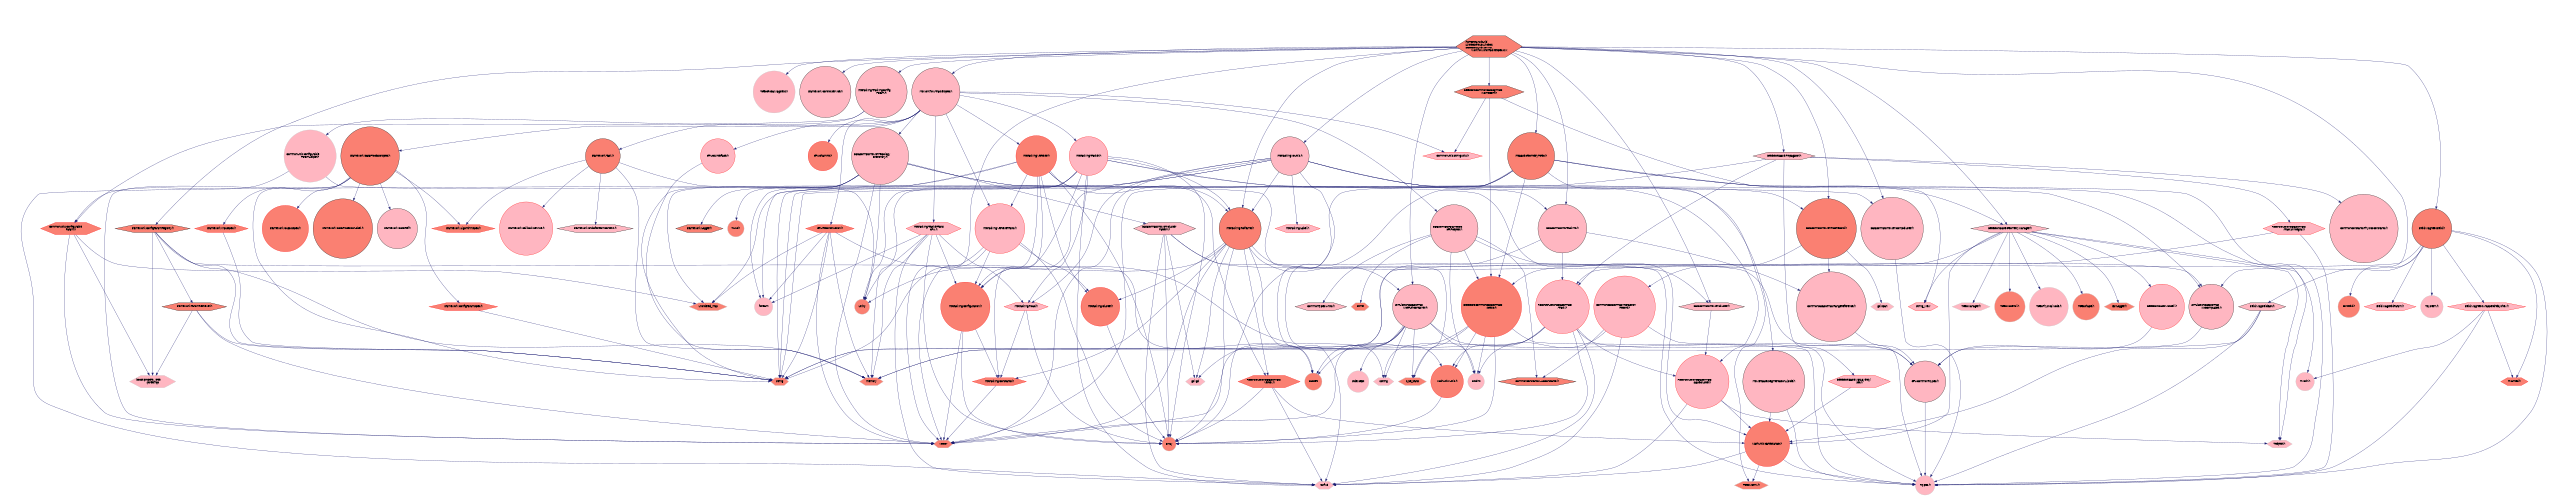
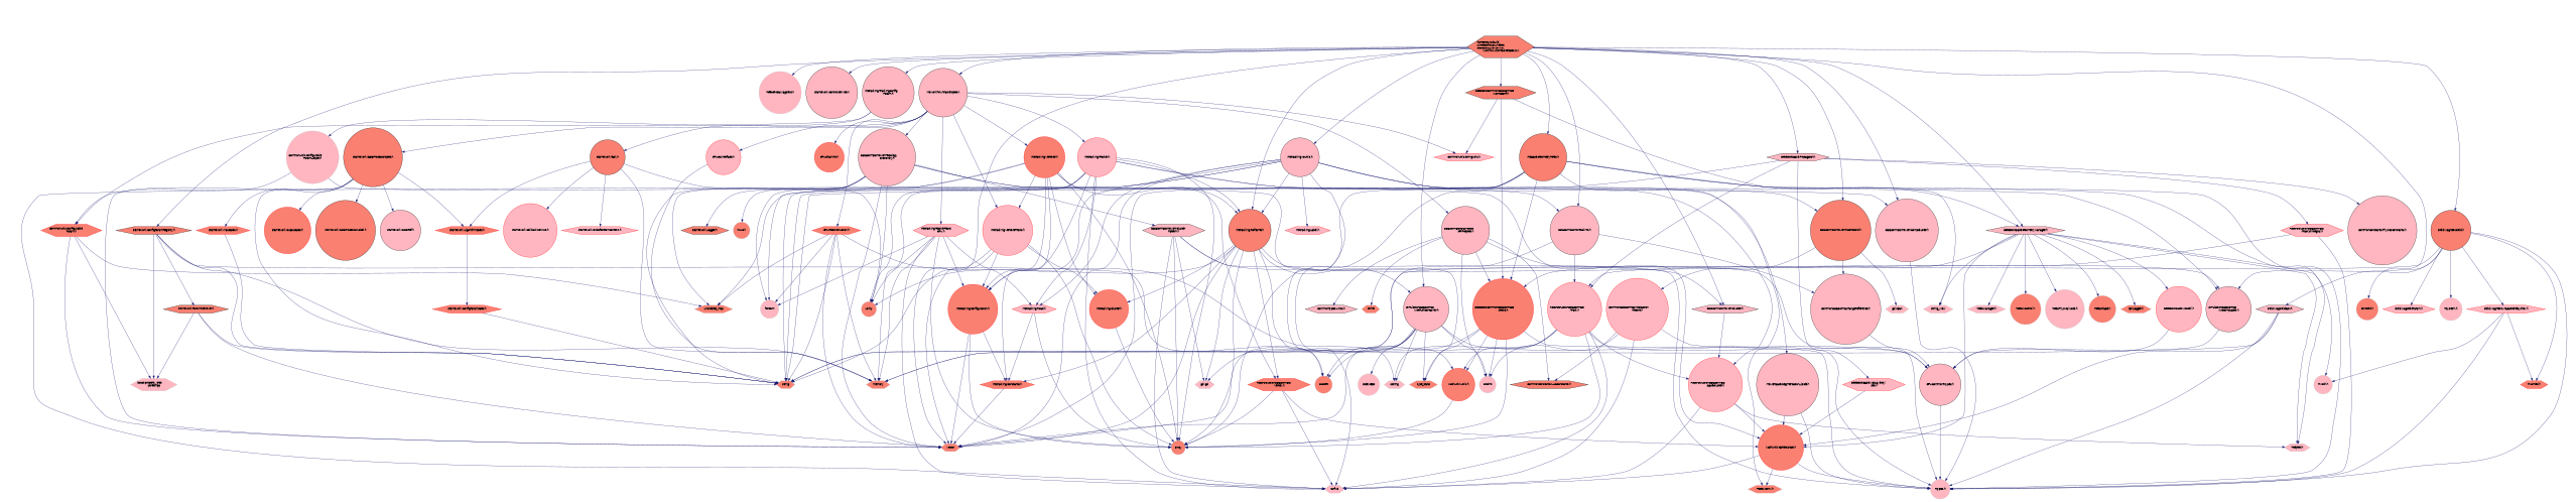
  digraph {
    node [color=black fillcolor=lightpink fontname=Helvetica fontsize=10 shape=circle style=filled]
    edge [color=midnightblue fontname=Helvetica fontsize=10 labelfontname=Helvetica labelfontsize=10 style=solid]
    n1 [fillcolor=salmon fontcolor=black height=0.2 label="/home/travis/build\l/AliceO2Group/AliceO2\l/Detectors/ITSMFT/ITS\l/workflow/src/TrackerSpec.cxx" shape=hexagon width=0.4]
    n2 [color=grey75 fillcolor=salmon height=0.2 label=vector shape=hexagon width=0.4]
    n3 [color=grey75 height=0.2 label="TGeoGlobalMagField.h" width=0.4]
    n4 [height=0.2 label="Framework/ControlService.h" width=0.4]
    n5 [fillcolor=salmon height=0.2 label="Framework/ConfigParamRegistry.h" shape=hexagon width=0.4]
    n6 [height=0.2 label="ITSWorkflow/TrackerSpec.h" width=0.4]
    n7 [height=0.2 label="DataFormatsITSMFT/Cluster.h" shape=hexagon width=0.4]
    n8 [height=0.2 label="DataFormatsITSMFT/CompCluster.h" width=0.4]
    n9 [fillcolor=salmon height=0.2 label="ITStracking/ROframe.h" width=0.4]
    n10 [height=0.2 label="SimulationDataFormat\l/MCCompLabel.h" width=0.4]
    n11 [height=0.2 label="SimulationDataFormat\l/MCTruthContainer.h" width=0.4]
    n12 [height=0.2 label="DataFormatsITS/TrackITS.h" width=0.4]
    n13 [fillcolor=salmon height=0.2 label="DataFormatsITSMFT/ROFRecord.h" width=0.4]
    n14 [height=0.2 label="ITStracking/IOUtils.h" width=0.4]
    n15 [height=0.2 label="ITStracking/TrackingConfig\lParam.h" width=0.4]
    n16 [fillcolor=salmon height=0.2 label="Field/MagneticField.h" width=0.4]
    n17 [height=0.2 label="DetectorsBase/GeometryManager.h" shape=hexagon width=0.4]
    n18 [height=0.2 label="DetectorsBase/Propagator.h" shape=hexagon width=0.4]
    n19 [fillcolor=salmon height=0.2 label="ITSBase/GeometryTGeo.h" width=0.4]
    n20 [fillcolor=salmon height=0.2 label="DetectorsCommonDataFormats\l/NameConf.h" shape=hexagon width=0.4]
    n21 [fillcolor=salmon height=0.2 label="Framework/ParamRetriever.h" shape=hexagon width=0.4]
    n22 [color=grey75 height=0.2 label="boost/property_tree\l/ptree.hpp" shape=hexagon width=0.4]
    n23 [color=grey75 fillcolor=salmon height=0.2 label=string shape=hexagon width=0.4]
    n24 [color=grey75 fillcolor=salmon height=0.2 label=memory shape=hexagon width=0.4]
    n25 [color=grey75 fillcolor=salmon height=0.2 label=cassert width=0.4]
    n26 [height=0.2 label="DataFormatsParameters\l/GRPObject.h" width=0.4]
    n27 [height=0.2 label="DataFormatsITSMFT/Topology\lDictionary.h" width=0.4]
    n28 [fillcolor=salmon height=0.2 label="Framework/DataProcessorSpec.h" width=0.4]
    n29 [fillcolor=salmon height=0.2 label="Framework/Task.h" width=0.4]
    n30 [color=red height=0.2 label="ITStracking/Tracker.h" width=0.4]
    n31 [color=red height=0.2 label="ITStracking/TrackerTraits\lCPU.h" shape=hexagon width=0.4]
    n32 [color=red fillcolor=salmon height=0.2 label="ITStracking/Vertexer.h" width=0.4]
    n33 [color=red height=0.2 label="ITStracking/VertexerTraits.h" width=0.4]
    n34 [color=red height=0.2 label="GPUO2Interface.h" width=0.4]
    n35 [color=red fillcolor=salmon height=0.2 label="GPUReconstruction.h" shape=hexagon width=0.4]
    n36 [color=red fillcolor=salmon height=0.2 label="GPUChainITS.h" width=0.4]
    n37 [color=red height=0.2 label="CommonUtils/StringUtils.h" shape=hexagon width=0.4]
    n38 [color=red height=0.2 label="ReconstructionDataFormats\l/BaseCluster.h" width=0.4]
    n39 [color=grey75 height=0.2 label="Rtypes.h" width=0.4]
    n40 [color=grey75 fillcolor=salmon height=0.2 label=array width=0.4]
    n41 [color=grey75 height=0.2 label="gsl/gsl" shape=hexagon width=0.4]
    n42 [color=grey75 fillcolor=salmon height=0.2 label=utility width=0.4]
    n43 [color=red fillcolor=salmon height=0.2 label="ITStracking/Constants.h" shape=hexagon width=0.4]
    n44 [color=red fillcolor=salmon height=0.2 label="ITStracking/Cluster.h" width=0.4]
    n45 [color=red fillcolor=salmon height=0.2 label="ReconstructionDataFormats\l/Vertex.h" shape=hexagon width=0.4]
    n46 [height=0.2 label="GPUCommonRtypes.h" width=0.4]
    n47 [color=grey75 height=0.2 label=cstdint width=0.4]
    n48 [color=grey75 fillcolor=salmon height=0.2 label=type_traits shape=hexagon width=0.4]
    n49 [color=grey75 height=0.2 label=stdexcept width=0.4]
    n50 [color=grey75 height=0.2 label=cstring shape=hexagon width=0.4]
    n51 [color=red height=0.2 label="ReconstructionDataFormats\l/Track.h" width=0.4]
    n52 [height=0.2 label="CommonDataFormat/RangeReference.h" width=0.4]
    n53 [color=red height=0.2 label="CommonDataFormat/Interaction\lRecord.h" width=0.4]
    n54 [color=grey75 height=0.2 label="gsl/span" shape=hexagon width=0.4]
    n55 [color=grey75 fillcolor=salmon height=0.2 label=unordered_map shape=hexagon width=0.4]
    n56 [color=grey75 height=0.2 label=iosfwd shape=hexagon width=0.4]
    n57 [color=red fillcolor=salmon height=0.2 label="ITStracking/Configuration.h" width=0.4]
    n58 [color=red height=0.2 label="ITStracking/Road.h" shape=hexagon width=0.4]
    n59 [color=red height=0.2 label="ITStracking/Label.h" shape=hexagon width=0.4]
    n60 [height=0.2 label="ITSMFTBase/SegmentationAlpide.h" width=0.4]
    n61 [color=red fillcolor=salmon height=0.2 label="CommonUtils/Configurable\lParam.h" shape=hexagon width=0.4]
    n62 [color=grey75 height=0.2 label="CommonUtils/Configurable\lParamHelper.h" width=0.4]
    n63 [color=grey75 fillcolor=salmon height=0.2 label="FairField.h" width=0.4]
    n64 [color=red height=0.2 label="Field/MagFieldParam.h" shape=hexagon width=0.4]
    n65 [color=red height=0.2 label="Field/MagneticWrapperChebyshev.h" shape=hexagon width=0.4]
    n66 [color=red fillcolor=salmon height=0.2 label="TNamed.h" shape=hexagon width=0.4]
    n67 [height=0.2 label="Field/MagFieldFast.h" shape=hexagon width=0.4]
    n68 [color=grey75 height=0.2 label="TSystem.h" width=0.4]
    n69 [color=red fillcolor=salmon height=0.2 label="DetectorsCommonDataFormats\l/DetID.h" width=0.4]
    n70 [color=red fillcolor=salmon height=0.2 label="MathUtils/Cartesian3D.h" width=0.4]
    n71 [color=grey75 height=0.2 label="TObject.h" shape=hexagon width=0.4]
    n72 [color=grey75 height=0.2 label="TMath.h" width=0.4]
    n73 [color=grey75 height=0.2 label="TGeoManager.h" shape=hexagon width=0.4]
    n74 [color=grey75 fillcolor=salmon height=0.2 label="TGeoMaterial.h" width=0.4]
    n75 [color=grey75 height=0.2 label="TGeoPhysicalNode.h" width=0.4]
    n76 [color=grey75 fillcolor=salmon height=0.2 label="TGeoShape.h" width=0.4]
-   n77 [color=red height=0.2 label=string_view shape=hexagon width=0.4]
+   n77 [color=grey75 height=0.2 label=string_view shape=hexagon width=0.4]
    n78 [color=grey75 fillcolor=salmon height=0.2 label="FairLogger.h" shape=hexagon width=0.4]
    n79 [color=red height=0.2 label="DetectorsBase/MatCell.h" width=0.4]
    n80 [height=0.2 label="CommonConstants/PhysicsConstants.h" width=0.4]
    n81 [color=red height=0.2 label="ReconstructionDataFormats\l/TrackLTIntegral.h" shape=hexagon width=0.4]
    n82 [color=red height=0.2 label="DetectorsBase/MatLayerCyl\lSet.h" shape=hexagon width=0.4]
    n83 [color=red fillcolor=salmon height=0.2 label="MathUtils/Utils.h" width=0.4]
    n84 [color=grey75 fillcolor=salmon height=0.2 label="TGeoMatrix.h" shape=hexagon width=0.4]
    n85 [color=grey75 fillcolor=salmon height=0.2 label=ctime shape=hexagon width=0.4]
    n86 [fillcolor=salmon height=0.2 label="CommonConstants/LHCConstants.h" shape=hexagon width=0.4]
    n87 [height=0.2 label="CommonTypes/Units.h" shape=hexagon width=0.4]
    n88 [height=0.2 label="DataFormatsITSMFT/Cluster\lPattern.h" shape=hexagon width=0.4]
    n89 [fillcolor=salmon height=0.2 label="Framework/Logger.h" shape=hexagon width=0.4]
    n90 [color=grey75 fillcolor=salmon height=0.2 label="TH1F.h" width=0.4]
    n91 [color=red fillcolor=salmon height=0.2 label="Framework/AlgorithmSpec.h" shape=hexagon width=0.4]
    n92 [color=red fillcolor=salmon height=0.2 label="Framework/ConfigParamSpec.h" shape=hexagon width=0.4]
    n93 [fillcolor=salmon height=0.2 label="Framework/DataProcessorLabel.h" width=0.4]
    n94 [height=0.2 label="Framework/DataRef.h" width=0.4]
    n95 [color=red fillcolor=salmon height=0.2 label="Framework/InputSpec.h" shape=hexagon width=0.4]
    n96 [color=red fillcolor=salmon height=0.2 label="Framework/OutputSpec.h" width=0.4]
    n97 [color=red height=0.2 label="Framework/CallbackService.h" width=0.4]
-   n98 [height=0.2 label="Framework/EndOfStreamContext.h" shape=hexagon width=0.4]
+   n98 [color=red height=0.2 label="Framework/EndOfStreamContext.h" shape=hexagon width=0.4]
    n99 [color=grey75 height=0.2 label=fstream width=0.4]
    n1 -> n2
    n1 -> n3
    n1 -> n4
    n1 -> n5
    n1 -> n6
    n1 -> n7
    n1 -> n8
    n1 -> n9
    n1 -> n10
    n1 -> n11
    n1 -> n12
    n1 -> n13
    n1 -> n14
    n1 -> n15
    n1 -> n16
    n1 -> n17
    n1 -> n18
    n1 -> n19
    n1 -> n20
    n5 -> n21
    n5 -> n22
    n5 -> n23
    n5 -> n24
    n5 -> n25
    n6 -> n26
    n6 -> n27
    n6 -> n28
    n6 -> n29
    n6 -> n30
    n6 -> n31
    n6 -> n32
    n6 -> n33
    n6 -> n34
    n6 -> n35
    n6 -> n36
    n6 -> n37
    n7 -> n38
    n8 -> n39
    n9 -> n2
    n9 -> n10
    n9 -> n11
    n9 -> n25
    n9 -> n40
    n9 -> n41
    n9 -> n42
    n9 -> n43
    n9 -> n44
    n9 -> n45
    n10 -> n46
    n11 -> n2
    n11 -> n24
    n11 -> n25
    n11 -> n41
    n11 -> n46
    n11 -> n47
    n11 -> n48
    n11 -> n49
    n11 -> n50
    n12 -> n2
    n12 -> n51
    n12 -> n52
    n13 -> n52
    n13 -> n53
    n13 -> n54
    n14 -> n2
    n14 -> n9
    n14 -> n13
    n14 -> n23
    n14 -> n38
    n14 -> n55
    n14 -> n56
    n14 -> n57
    n14 -> n58
    n14 -> n59
    n14 -> n60
    n15 -> n61
    n15 -> n62
    n16 -> n24
    n16 -> n39
    n16 -> n63
    n16 -> n64
    n16 -> n65
    n16 -> n66
    n16 -> n67
    n16 -> n68
    n17 -> n69
    n17 -> n70
    n17 -> n71
    n17 -> n72
    n17 -> n73
    n17 -> n74
    n17 -> n75
    n17 -> n76
    n17 -> n77
    n17 -> n78
    n17 -> n79
    n18 -> n23
    n18 -> n51
    n18 -> n80
    n18 -> n81
    n18 -> n82
    n19 -> n2
    n19 -> n17
    n19 -> n23
    n19 -> n39
    n19 -> n40
    n19 -> n69
    n19 -> n71
    n19 -> n83
    n19 -> n84
    n20 -> n37
    n20 -> n69
    n20 -> n77
    n21 -> n2
    n21 -> n22
    n21 -> n23
    n26 -> n39
    n26 -> n47
    n26 -> n69
    n26 -> n85
    n26 -> n86
    n26 -> n87
    n27 -> n2
    n27 -> n8
    n27 -> n23
    n27 -> n42
    n27 -> n55
    n27 -> n70
    n27 -> n88
    n27 -> n89
    n27 -> n90
    n28 -> n2
    n28 -> n23
    n28 -> n91
-   n28 -> n92
+   n91 -> n92
    n28 -> n93
    n28 -> n94
    n28 -> n95
    n28 -> n96
    n29 -> n24
    n29 -> n42
    n29 -> n91
    n29 -> n97
    n29 -> n98
    n30 -> n9
    n30 -> n10
    n30 -> n12
    n30 -> n24
    n30 -> n40
    n30 -> n42
    n30 -> n56
    n30 -> n57
    n30 -> n58
    n30 -> n99
    n31 -> n24
    n31 -> n40
    n31 -> n42
    n31 -> n56
    n31 -> n57
    n31 -> n58
    n31 -> n99
    n32 -> n9
    n32 -> n33
    n32 -> n40
    n32 -> n43
    n32 -> n44
    n32 -> n45
    n32 -> n56
    n32 -> n57
    n32 -> n99
    n33 -> n2
    n33 -> n23
    n33 -> n40
    n33 -> n44
    n33 -> n57
    n34 -> n24
    n35 -> n2
    n35 -> n23
    n35 -> n24
    n35 -> n50
    n35 -> n55
    n35 -> n99
    n38 -> n56
    n38 -> n70
    n38 -> n71
    n43 -> n2
    n44 -> n40
    n45 -> n40
    n45 -> n56
    n45 -> n70
    n46 -> n39
    n51 -> n23
    n51 -> n38
    n51 -> n40
    n51 -> n46
    n51 -> n50
    n51 -> n56
    n51 -> n83
    n52 -> n46
    n53 -> n39
    n53 -> n47
    n53 -> n56
    n53 -> n86
    n57 -> n2
    n57 -> n40
    n57 -> n43
    n58 -> n40
    n58 -> n43
    n60 -> n39
    n60 -> n70
    n61 -> n2
    n61 -> n22
    n61 -> n55
    n62 -> n48
    n62 -> n61
    n65 -> n39
    n65 -> n66
    n65 -> n72
    n67 -> n23
    n67 -> n39
    n67 -> n70
    n69 -> n25
    n69 -> n39
    n69 -> n40
    n69 -> n47
    n69 -> n48
    n69 -> n83
    n70 -> n39
    n70 -> n56
    n70 -> n84
    n79 -> n46
    n81 -> n39
    n81 -> n51
    n82 -> n70
    n83 -> n40
    n88 -> n7
    n88 -> n39
    n88 -> n40
    n88 -> n41
    n88 -> n56
    n92 -> n23
    n95 -> n23
  }
